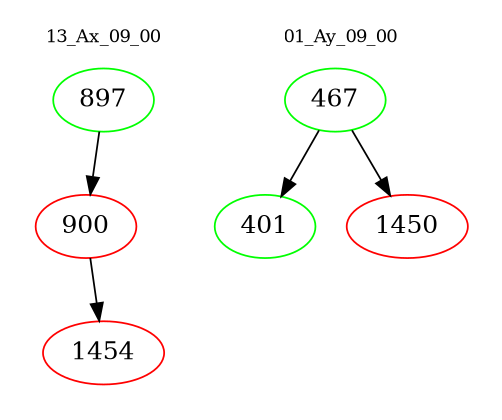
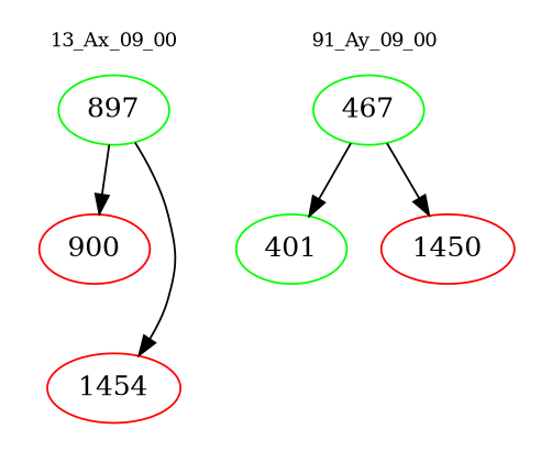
  digraph {
    node [color=green]
    edge [color=black]
    n1 [label=897]
    n2 [color=red label=900]
    n3 [color=red label=1454]
    n4 [label=467]
    n5 [label=401]
    n6 [color=red label=1450]
    subgraph cluster_1 {
      color=white
      fontsize=10
      label="13_Ax_09_00"
      n1
      n2
      n3
    }
    subgraph cluster_2 {
      color=white
      fontsize=10
-     label="01_Ay_09_00"
+     label="91_Ay_09_00"
      n4
      n5
      n6
    }
    n1 -> n2
-   n2 -> n3
+   n1 -> n3
    n4 -> n5
    n4 -> n6
  }
